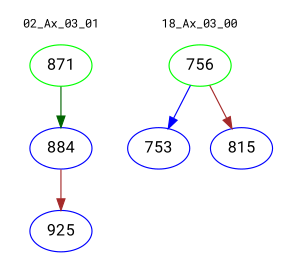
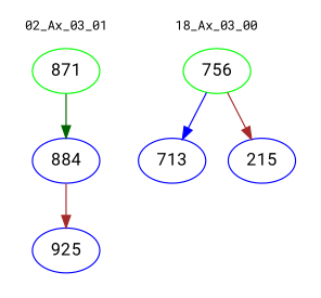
  digraph {
    fontname="Roboto Mono"
    node [color=blue fontname="Roboto Mono"]
    edge [color=brown fontname="Roboto Mono"]
    n1 [color=green label=871]
    n2 [label=884]
    n3 [label=925]
    n4 [color=green label=756]
-   n5 [label=753]
-   n6 [label=815]
+   n5 [label=713]
+   n6 [label=215]
    subgraph cluster_1 {
      color=white
      fontsize=10
      label="02_Ax_03_01"
      n1
      n2
      n3
    }
    subgraph cluster_2 {
      color=white
      fontsize=10
      label="18_Ax_03_00"
      n4
      n5
      n6
    }
    n1 -> n2 [color=darkgreen]
    n2 -> n3
    n4 -> n5 [color=blue]
    n4 -> n6
  }
